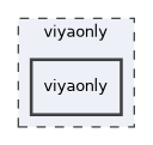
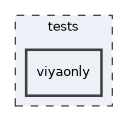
  digraph {
    compound=true
    n1 [color=grey25 fillcolor="#edf0f7" fontname=Helvetica fontsize=10 label=viyaonly shape=box style="filled,bold,"]
    subgraph cluster_1 {
      bgcolor="#edf0f7"
      fontname=Helvetica
      fontsize=10
-     label=viyaonly
+     label=tests
      pencolor=grey25
      style="filled,dashed,"
      n1
    }
  }
